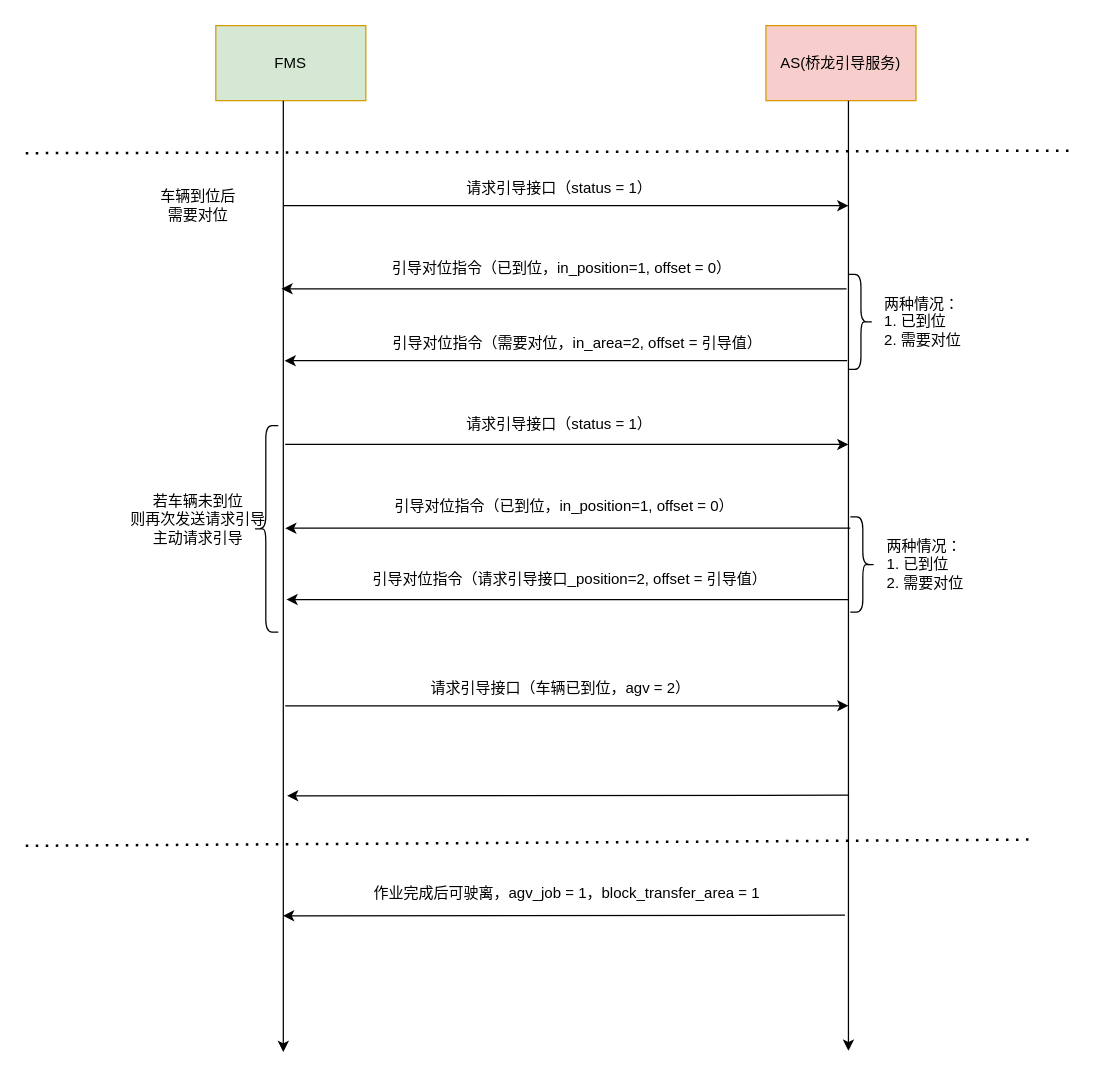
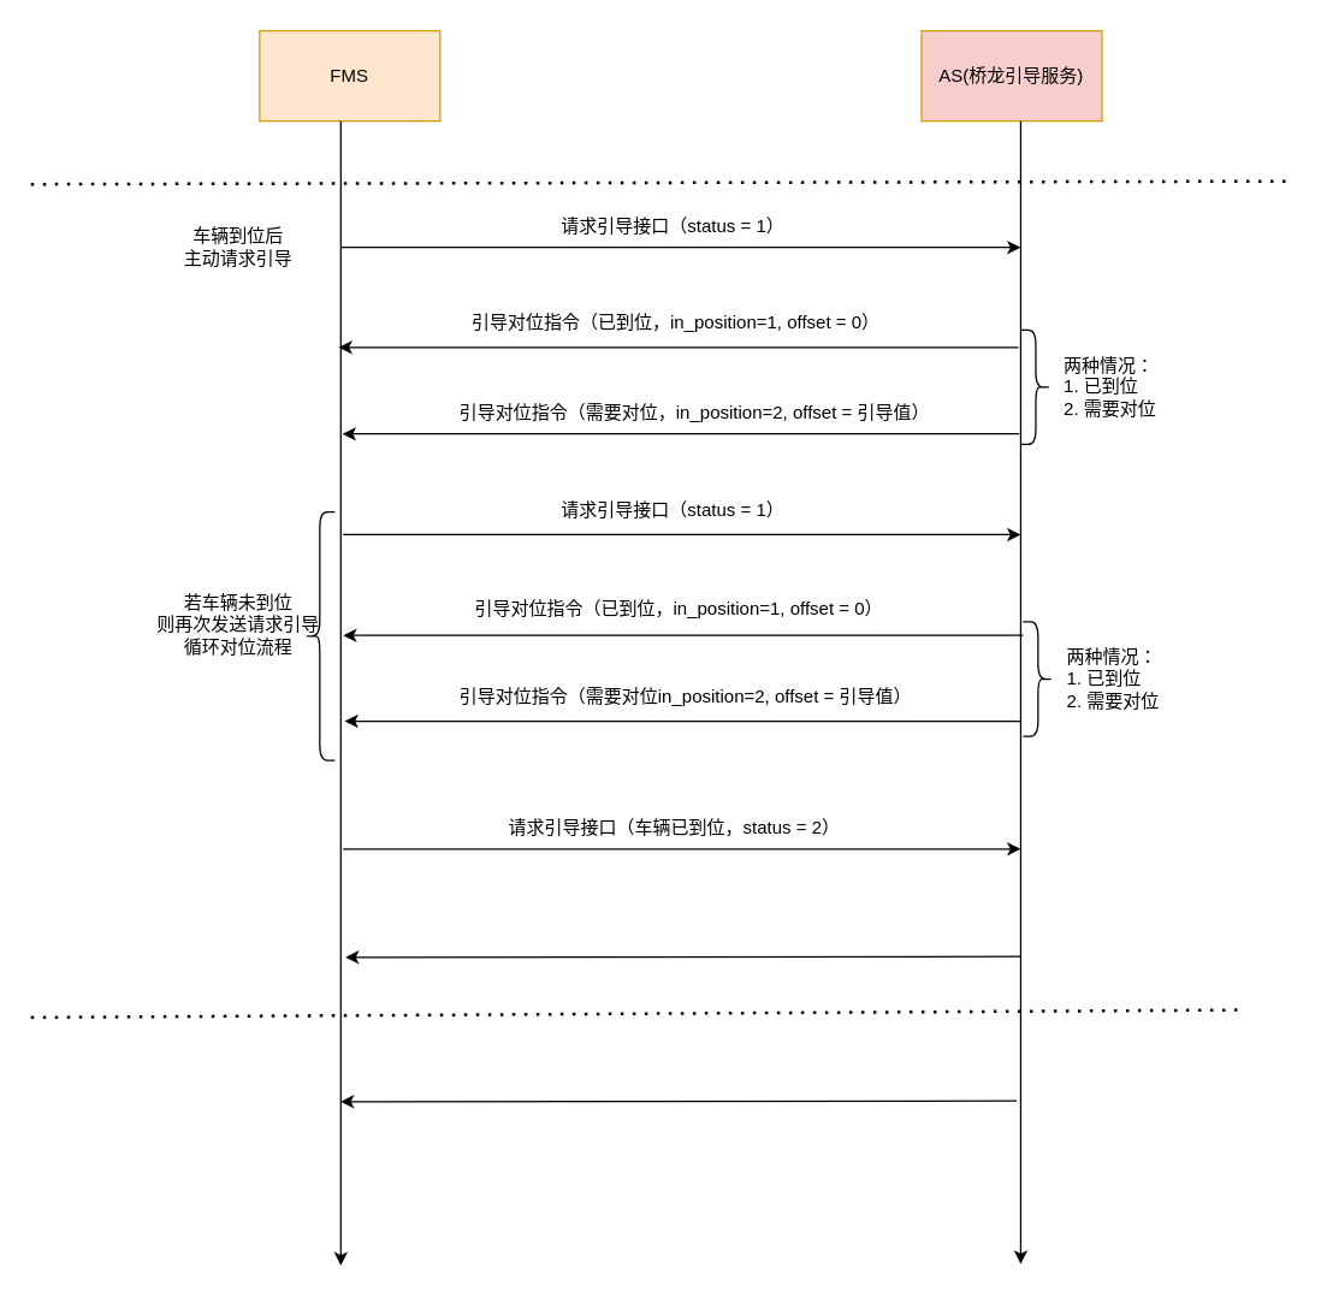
  <mxCell id="0" />
  <mxCell id="1" parent="0" />
- <mxCell id="2" value="FMS" style="rounded=0;whiteSpace=wrap;html=1;fillColor=#d5e8d4;strokeColor=#d79b00;" vertex="1" parent="1"><mxGeometry x="172" y="20" width="120" height="60" as="geometry" /></mxCell>
+ <mxCell id="2" value="FMS" style="rounded=0;whiteSpace=wrap;html=1;fillColor=#ffe6cc;strokeColor=#d79b00;" vertex="1" parent="1"><mxGeometry x="172" y="20" width="120" height="60" as="geometry" /></mxCell>
  <mxCell id="3" value="AS(桥龙引导服务)" style="rounded=0;whiteSpace=wrap;html=1;fillColor=#f8cecc;strokeColor=#d79b00;" vertex="1" parent="1"><mxGeometry x="612" y="20" width="120" height="60" as="geometry" /></mxCell>
  <mxCell id="4" value="" style="endArrow=classic;html=1;rounded=0;exitX=0.45;exitY=1.05;exitDx=0;exitDy=0;exitPerimeter=0;" edge="1" parent="1"><mxGeometry width="50" height="50" relative="1" as="geometry"><mxPoint x="226" y="80" as="sourcePoint" /><mxPoint x="226" y="841" as="targetPoint" /></mxGeometry></mxCell>
  <mxCell id="5" value="" style="endArrow=classic;html=1;rounded=0;exitX=0.45;exitY=1.05;exitDx=0;exitDy=0;exitPerimeter=0;" edge="1" parent="1"><mxGeometry width="50" height="50" relative="1" as="geometry"><mxPoint x="678" y="80" as="sourcePoint" /><mxPoint x="678" y="840" as="targetPoint" /></mxGeometry></mxCell>
  <mxCell id="6" value="" style="endArrow=classic;html=1;rounded=0;" edge="1" parent="1"><mxGeometry width="50" height="50" relative="1" as="geometry"><mxPoint x="226" y="164" as="sourcePoint" /><mxPoint x="678" y="164" as="targetPoint" /></mxGeometry></mxCell>
- <mxCell id="7" value="车辆到位后&lt;br&gt;需要对位" style="text;strokeColor=none;align=center;fillColor=none;html=1;verticalAlign=middle;whiteSpace=wrap;rounded=0;" vertex="1" parent="1"><mxGeometry x="83" y="154" width="150" height="20" as="geometry" /></mxCell>
+ <mxCell id="7" value="车辆到位后&lt;br&gt;主动请求引导" style="text;strokeColor=none;align=center;fillColor=none;html=1;verticalAlign=middle;whiteSpace=wrap;rounded=0;" vertex="1" parent="1"><mxGeometry x="83" y="154" width="150" height="20" as="geometry" /></mxCell>
  <mxCell id="8" value="请求引导接口（status = 1）" style="text;strokeColor=none;align=center;fillColor=none;html=1;verticalAlign=middle;whiteSpace=wrap;rounded=0;" vertex="1" parent="1"><mxGeometry x="280.5" y="140" width="331.5" height="20" as="geometry" /></mxCell>
  <mxCell id="9" value="" style="endArrow=classic;html=1;rounded=0;" edge="1" parent="1"><mxGeometry width="50" height="50" relative="1" as="geometry"><mxPoint x="676.5" y="230.5" as="sourcePoint" /><mxPoint x="224.5" y="230.5" as="targetPoint" /></mxGeometry></mxCell>
  <mxCell id="10" value="引导对位指令（已到位，in_position=1, offset = 0）" style="text;strokeColor=none;align=center;fillColor=none;html=1;verticalAlign=middle;whiteSpace=wrap;rounded=0;" vertex="1" parent="1"><mxGeometry x="246" y="204" width="406" height="20" as="geometry" /></mxCell>
  <mxCell id="11" value="" style="endArrow=classic;html=1;rounded=0;" edge="1" parent="1"><mxGeometry width="50" height="50" relative="1" as="geometry"><mxPoint x="677" y="288" as="sourcePoint" /><mxPoint x="227" y="288" as="targetPoint" /></mxGeometry></mxCell>
- <mxCell id="12" value="引导对位指令（需要对位，in_area=2, offset = 引导值）" style="text;strokeColor=none;align=center;fillColor=none;html=1;verticalAlign=middle;whiteSpace=wrap;rounded=0;" vertex="1" parent="1"><mxGeometry x="237" y="263.5" width="449" height="20" as="geometry" /></mxCell>
+ <mxCell id="12" value="引导对位指令（需要对位，in_position=2, offset = 引导值）" style="text;strokeColor=none;align=center;fillColor=none;html=1;verticalAlign=middle;whiteSpace=wrap;rounded=0;" vertex="1" parent="1"><mxGeometry x="237" y="263.5" width="449" height="20" as="geometry" /></mxCell>
  <mxCell id="13" value="" style="shape=curlyBracket;whiteSpace=wrap;html=1;rounded=1;flipH=1;labelPosition=right;verticalLabelPosition=middle;align=left;verticalAlign=middle;" vertex="1" parent="1"><mxGeometry x="678" y="219" width="20" height="76" as="geometry" /></mxCell>
  <mxCell id="14" value="两种情况：&lt;br&gt;1. 已到位&lt;br&gt;2. 需要对位" style="text;strokeColor=none;align=left;fillColor=none;html=1;verticalAlign=middle;whiteSpace=wrap;rounded=0;" vertex="1" parent="1"><mxGeometry x="705" y="230.5" width="109" height="53" as="geometry" /></mxCell>
  <mxCell id="15" value="" style="endArrow=classic;html=1;rounded=0;" edge="1" parent="1"><mxGeometry width="50" height="50" relative="1" as="geometry"><mxPoint x="227.5" y="355" as="sourcePoint" /><mxPoint x="678" y="355" as="targetPoint" /></mxGeometry></mxCell>
  <mxCell id="16" value="" style="endArrow=classic;html=1;rounded=0;" edge="1" parent="1"><mxGeometry width="50" height="50" relative="1" as="geometry"><mxPoint x="679.5" y="422" as="sourcePoint" /><mxPoint x="227.5" y="422" as="targetPoint" /></mxGeometry></mxCell>
  <mxCell id="17" value="引导对位指令（已到位，in_position=1, offset = 0）" style="text;strokeColor=none;align=center;fillColor=none;html=1;verticalAlign=middle;whiteSpace=wrap;rounded=0;" vertex="1" parent="1"><mxGeometry x="247.5" y="395" width="406" height="20" as="geometry" /></mxCell>
  <mxCell id="18" value="" style="endArrow=classic;html=1;rounded=0;" edge="1" parent="1"><mxGeometry width="50" height="50" relative="1" as="geometry"><mxPoint x="678.5" y="479" as="sourcePoint" /><mxPoint x="228.5" y="479" as="targetPoint" /></mxGeometry></mxCell>
- <mxCell id="19" value="引导对位指令（请求引导接口_position=2, offset = 引导值）" style="text;strokeColor=none;align=center;fillColor=none;html=1;verticalAlign=middle;whiteSpace=wrap;rounded=0;" vertex="1" parent="1"><mxGeometry x="230.5" y="453" width="449" height="20" as="geometry" /></mxCell>
+ <mxCell id="19" value="引导对位指令（需要对位in_position=2, offset = 引导值）" style="text;strokeColor=none;align=center;fillColor=none;html=1;verticalAlign=middle;whiteSpace=wrap;rounded=0;" vertex="1" parent="1"><mxGeometry x="230.5" y="453" width="449" height="20" as="geometry" /></mxCell>
  <mxCell id="20" value="" style="shape=curlyBracket;whiteSpace=wrap;html=1;rounded=1;labelPosition=left;verticalLabelPosition=middle;align=right;verticalAlign=middle;" vertex="1" parent="1"><mxGeometry x="202" y="340" width="20" height="165" as="geometry" /></mxCell>
  <mxCell id="21" value="" style="shape=curlyBracket;whiteSpace=wrap;html=1;rounded=1;flipH=1;labelPosition=right;verticalLabelPosition=middle;align=left;verticalAlign=middle;" vertex="1" parent="1"><mxGeometry x="679.5" y="413" width="20" height="76" as="geometry" /></mxCell>
  <mxCell id="22" value="两种情况：&lt;br&gt;1. 已到位&lt;br&gt;2. 需要对位" style="text;strokeColor=none;align=left;fillColor=none;html=1;verticalAlign=middle;whiteSpace=wrap;rounded=0;" vertex="1" parent="1"><mxGeometry x="706.5" y="424.5" width="109" height="53" as="geometry" /></mxCell>
- <mxCell id="23" value="若车辆未到位&lt;br&gt;则再次发送请求引导&lt;br&gt;主动请求引导" style="text;strokeColor=none;align=center;fillColor=none;html=1;verticalAlign=middle;whiteSpace=wrap;rounded=0;" vertex="1" parent="1"><mxGeometry x="83" y="404.5" width="150" height="20" as="geometry" /></mxCell>
+ <mxCell id="23" value="若车辆未到位&lt;br&gt;则再次发送请求引导&lt;br&gt;循环对位流程" style="text;strokeColor=none;align=center;fillColor=none;html=1;verticalAlign=middle;whiteSpace=wrap;rounded=0;" vertex="1" parent="1"><mxGeometry x="83" y="404.5" width="150" height="20" as="geometry" /></mxCell>
  <mxCell id="24" value="" style="endArrow=classic;html=1;rounded=0;" edge="1" parent="1"><mxGeometry width="50" height="50" relative="1" as="geometry"><mxPoint x="227.5" y="564" as="sourcePoint" /><mxPoint x="678" y="564" as="targetPoint" /></mxGeometry></mxCell>
- <mxCell id="25" value="请求引导接口（车辆已到位，agv = 2）" style="text;strokeColor=none;align=center;fillColor=none;html=1;verticalAlign=middle;whiteSpace=wrap;rounded=0;" vertex="1" parent="1"><mxGeometry x="282" y="540" width="331.5" height="20" as="geometry" /></mxCell>
+ <mxCell id="25" value="请求引导接口（车辆已到位，status = 2）" style="text;strokeColor=none;align=center;fillColor=none;html=1;verticalAlign=middle;whiteSpace=wrap;rounded=0;" vertex="1" parent="1"><mxGeometry x="282" y="540" width="331.5" height="20" as="geometry" /></mxCell>
  <mxCell id="26" value="" style="endArrow=none;dashed=1;html=1;dashPattern=1 3;strokeWidth=2;rounded=0;" edge="1" parent="1"><mxGeometry width="50" height="50" relative="1" as="geometry"><mxPoint x="20" y="122" as="sourcePoint" /><mxPoint x="856" y="120" as="targetPoint" /></mxGeometry></mxCell>
  <mxCell id="27" value="" style="endArrow=none;dashed=1;html=1;dashPattern=1 3;strokeWidth=2;rounded=0;" edge="1" parent="1"><mxGeometry width="50" height="50" relative="1" as="geometry"><mxPoint x="20" y="676" as="sourcePoint" /><mxPoint x="824" y="671" as="targetPoint" /></mxGeometry></mxCell>
  <mxCell id="28" value="" style="endArrow=classic;html=1;rounded=0;" edge="1" parent="1"><mxGeometry width="50" height="50" relative="1" as="geometry"><mxPoint x="678.5" y="635.5" as="sourcePoint" /><mxPoint x="229" y="636" as="targetPoint" /></mxGeometry></mxCell>
- <mxCell id="29" value="作业完成后可驶离，agv_job = 1，block_transfer_area = 1" style="text;strokeColor=none;align=center;fillColor=none;html=1;verticalAlign=middle;whiteSpace=wrap;rounded=0;" vertex="1" parent="1"><mxGeometry x="284.38" y="704" width="338.25" height="20" as="geometry" /></mxCell>
  <mxCell id="30" value="" style="endArrow=classic;html=1;rounded=0;" edge="1" parent="1"><mxGeometry width="50" height="50" relative="1" as="geometry"><mxPoint x="675.25" y="731.5" as="sourcePoint" /><mxPoint x="225.75" y="732" as="targetPoint" /></mxGeometry></mxCell>
  <mxCell id="31" value="请求引导接口（status = 1）" style="text;strokeColor=none;align=center;fillColor=none;html=1;verticalAlign=middle;whiteSpace=wrap;rounded=0;" vertex="1" parent="1"><mxGeometry x="280.5" y="329" width="331.5" height="20" as="geometry" /></mxCell>
